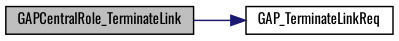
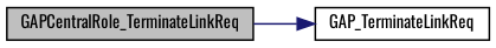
  digraph {
    rankdir=LR
    fontname=Oswald
    node [color=black fontname=Oswald fontsize=10 shape=record style=filled]
-   n1 [fillcolor=grey75 fontcolor=black height=0.2 label=GAPCentralRole_TerminateLink width=0.4]
+   n1 [fillcolor=grey75 fontcolor=black height=0.2 label=GAPCentralRole_TerminateLinkReq width=0.4]
    n2 [fillcolor=white height=0.2 label=GAP_TerminateLinkReq width=0.4]
    n1 -> n2 [color=midnightblue fontname=Oswald fontsize=10 labelfontname=Helvetica labelfontsize=10 style=solid]
  }
